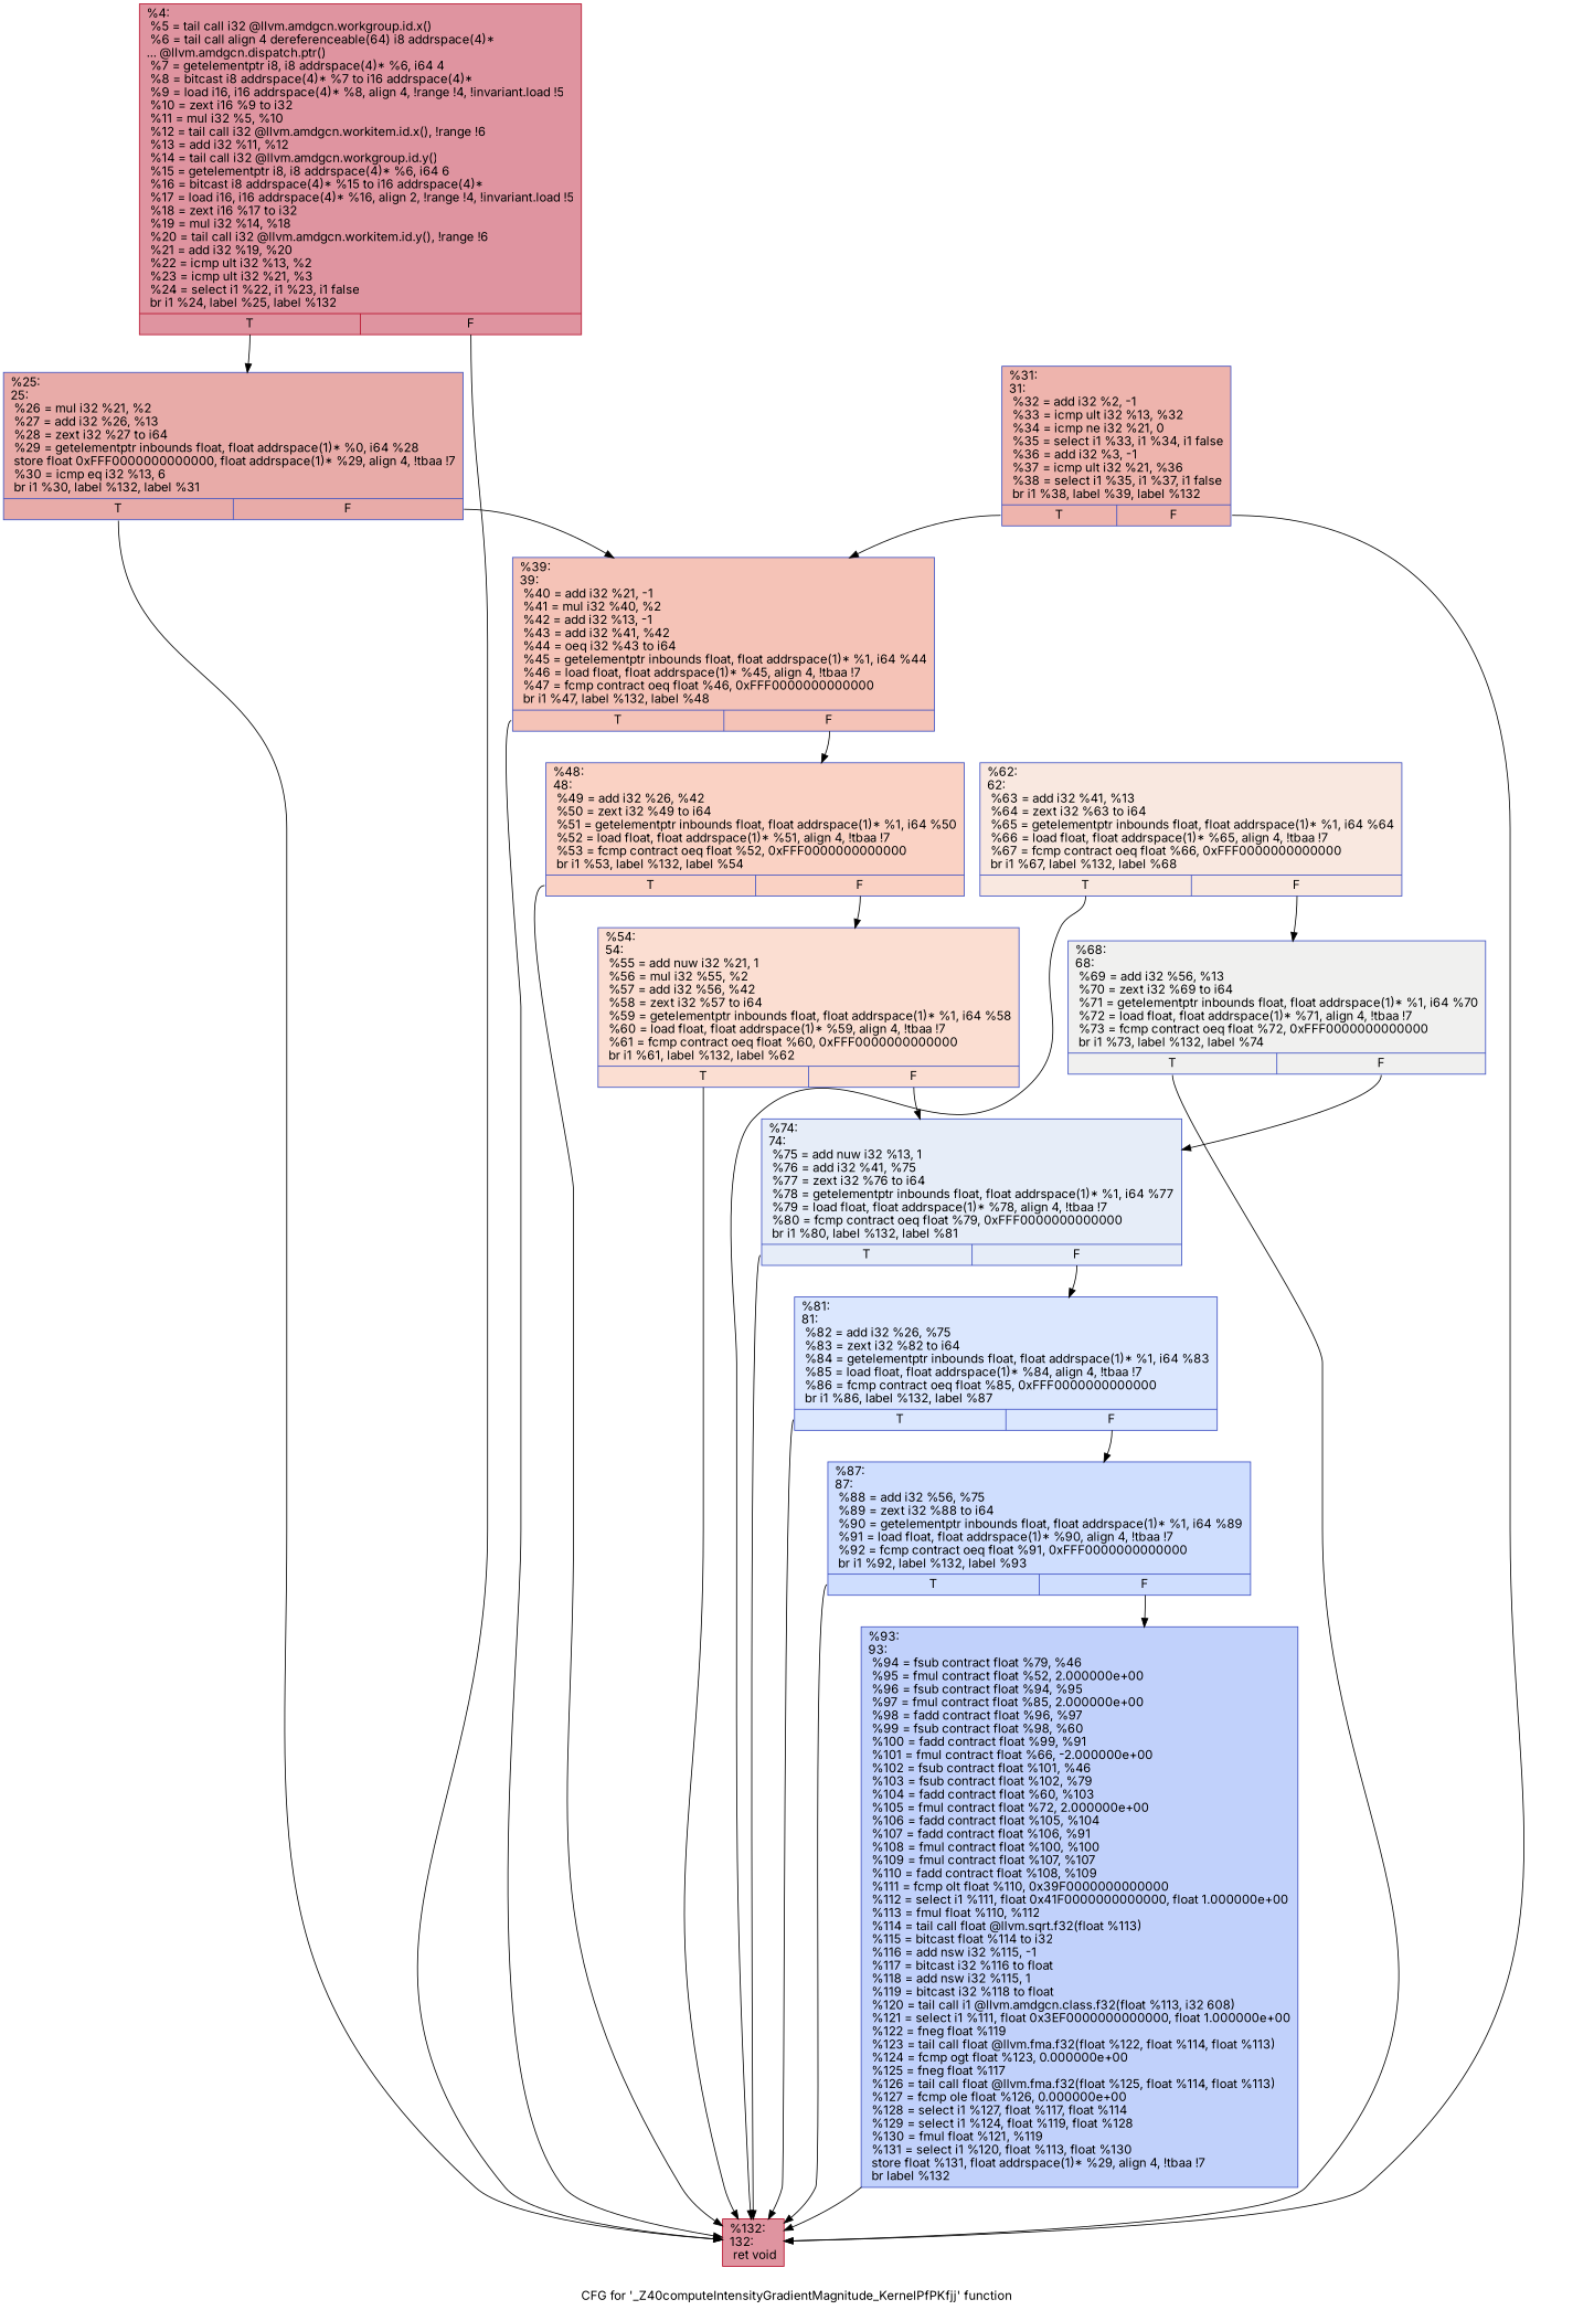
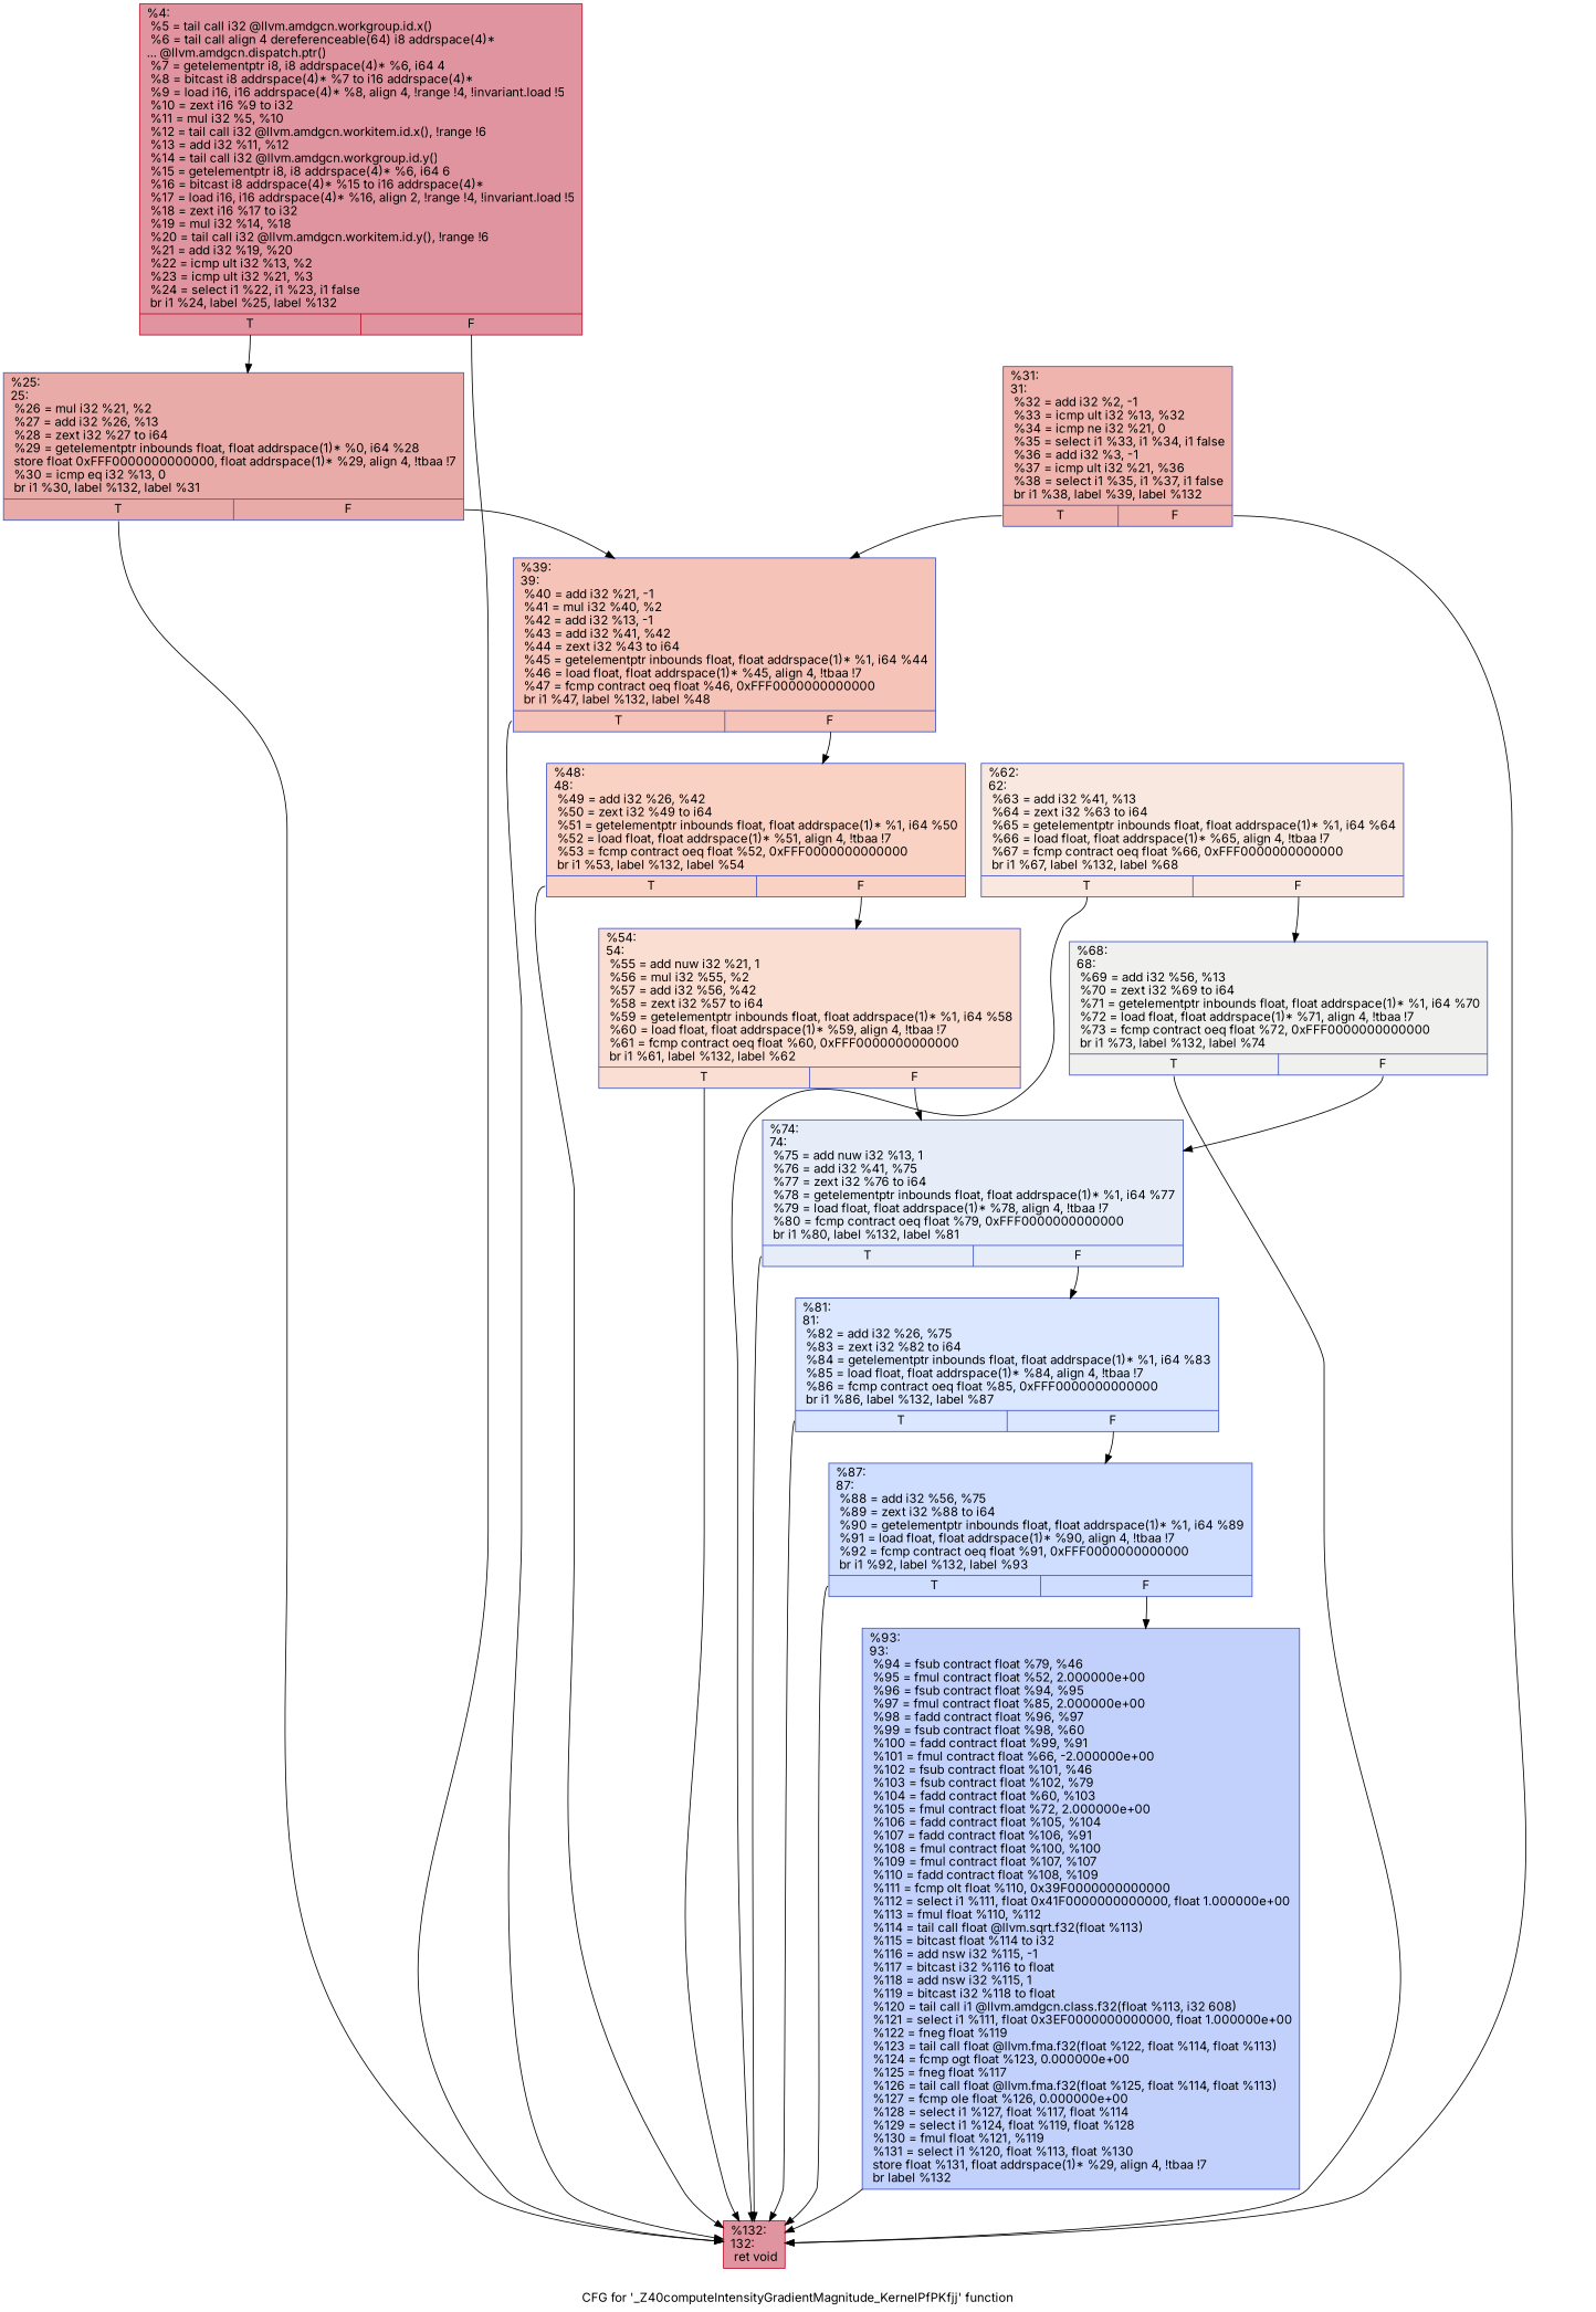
  digraph {
    fontname=Inter
    label="CFG for '_Z40computeIntensityGradientMagnitude_KernelPfPKfjj' function"
    node [color="#3d50c3ff" fillcolor="#b70d2870" fontname=Inter shape=record style=filled]
    edge [fontname=Inter tailport=s0]
    n1 [color="#b70d28ff" label="{%4:\l  %5 = tail call i32 @llvm.amdgcn.workgroup.id.x()\l  %6 = tail call align 4 dereferenceable(64) i8 addrspace(4)*\l... @llvm.amdgcn.dispatch.ptr()\l  %7 = getelementptr i8, i8 addrspace(4)* %6, i64 4\l  %8 = bitcast i8 addrspace(4)* %7 to i16 addrspace(4)*\l  %9 = load i16, i16 addrspace(4)* %8, align 4, !range !4, !invariant.load !5\l  %10 = zext i16 %9 to i32\l  %11 = mul i32 %5, %10\l  %12 = tail call i32 @llvm.amdgcn.workitem.id.x(), !range !6\l  %13 = add i32 %11, %12\l  %14 = tail call i32 @llvm.amdgcn.workgroup.id.y()\l  %15 = getelementptr i8, i8 addrspace(4)* %6, i64 6\l  %16 = bitcast i8 addrspace(4)* %15 to i16 addrspace(4)*\l  %17 = load i16, i16 addrspace(4)* %16, align 2, !range !4, !invariant.load !5\l  %18 = zext i16 %17 to i32\l  %19 = mul i32 %14, %18\l  %20 = tail call i32 @llvm.amdgcn.workitem.id.y(), !range !6\l  %21 = add i32 %19, %20\l  %22 = icmp ult i32 %13, %2\l  %23 = icmp ult i32 %21, %3\l  %24 = select i1 %22, i1 %23, i1 false\l  br i1 %24, label %25, label %132\l|{<s0>T|<s1>F}}"]
-   n2 [fillcolor="#cc403a70" label="{%25:\l25:                                               \l  %26 = mul i32 %21, %2\l  %27 = add i32 %26, %13\l  %28 = zext i32 %27 to i64\l  %29 = getelementptr inbounds float, float addrspace(1)* %0, i64 %28\l  store float 0xFFF0000000000000, float addrspace(1)* %29, align 4, !tbaa !7\l  %30 = icmp eq i32 %13, 6\l  br i1 %30, label %132, label %31\l|{<s0>T|<s1>F}}"]
+   n2 [fillcolor="#cc403a70" label="{%25:\l25:                                               \l  %26 = mul i32 %21, %2\l  %27 = add i32 %26, %13\l  %28 = zext i32 %27 to i64\l  %29 = getelementptr inbounds float, float addrspace(1)* %0, i64 %28\l  store float 0xFFF0000000000000, float addrspace(1)* %29, align 4, !tbaa !7\l  %30 = icmp eq i32 %13, 0\l  br i1 %30, label %132, label %31\l|{<s0>T|<s1>F}}"]
    n3 [color="#b70d28ff" label="{%132:\l132:                                              \l  ret void\l}"]
-   n4 [fillcolor="#e8765c70" label="{%39:\l39:                                               \l  %40 = add i32 %21, -1\l  %41 = mul i32 %40, %2\l  %42 = add i32 %13, -1\l  %43 = add i32 %41, %42\l  %44 = oeq i32 %43 to i64\l  %45 = getelementptr inbounds float, float addrspace(1)* %1, i64 %44\l  %46 = load float, float addrspace(1)* %45, align 4, !tbaa !7\l  %47 = fcmp contract oeq float %46, 0xFFF0000000000000\l  br i1 %47, label %132, label %48\l|{<s0>T|<s1>F}}"]
+   n4 [fillcolor="#e8765c70" label="{%39:\l39:                                               \l  %40 = add i32 %21, -1\l  %41 = mul i32 %40, %2\l  %42 = add i32 %13, -1\l  %43 = add i32 %41, %42\l  %44 = zext i32 %43 to i64\l  %45 = getelementptr inbounds float, float addrspace(1)* %1, i64 %44\l  %46 = load float, float addrspace(1)* %45, align 4, !tbaa !7\l  %47 = fcmp contract oeq float %46, 0xFFF0000000000000\l  br i1 %47, label %132, label %48\l|{<s0>T|<s1>F}}"]
    n5 [fillcolor="#d8564670" label="{%31:\l31:                                               \l  %32 = add i32 %2, -1\l  %33 = icmp ult i32 %13, %32\l  %34 = icmp ne i32 %21, 0\l  %35 = select i1 %33, i1 %34, i1 false\l  %36 = add i32 %3, -1\l  %37 = icmp ult i32 %21, %36\l  %38 = select i1 %35, i1 %37, i1 false\l  br i1 %38, label %39, label %132\l|{<s0>T|<s1>F}}"]
    n6 [fillcolor="#f4987a70" label="{%48:\l48:                                               \l  %49 = add i32 %26, %42\l  %50 = zext i32 %49 to i64\l  %51 = getelementptr inbounds float, float addrspace(1)* %1, i64 %50\l  %52 = load float, float addrspace(1)* %51, align 4, !tbaa !7\l  %53 = fcmp contract oeq float %52, 0xFFF0000000000000\l  br i1 %53, label %132, label %54\l|{<s0>T|<s1>F}}"]
    n7 [fillcolor="#f7b59970" label="{%54:\l54:                                               \l  %55 = add nuw i32 %21, 1\l  %56 = mul i32 %55, %2\l  %57 = add i32 %56, %42\l  %58 = zext i32 %57 to i64\l  %59 = getelementptr inbounds float, float addrspace(1)* %1, i64 %58\l  %60 = load float, float addrspace(1)* %59, align 4, !tbaa !7\l  %61 = fcmp contract oeq float %60, 0xFFF0000000000000\l  br i1 %61, label %132, label %62\l|{<s0>T|<s1>F}}"]
    n8 [fillcolor="#c7d7f070" label="{%74:\l74:                                               \l  %75 = add nuw i32 %13, 1\l  %76 = add i32 %41, %75\l  %77 = zext i32 %76 to i64\l  %78 = getelementptr inbounds float, float addrspace(1)* %1, i64 %77\l  %79 = load float, float addrspace(1)* %78, align 4, !tbaa !7\l  %80 = fcmp contract oeq float %79, 0xFFF0000000000000\l  br i1 %80, label %132, label %81\l|{<s0>T|<s1>F}}"]
    n9 [fillcolor="#f1ccb870" label="{%62:\l62:                                               \l  %63 = add i32 %41, %13\l  %64 = zext i32 %63 to i64\l  %65 = getelementptr inbounds float, float addrspace(1)* %1, i64 %64\l  %66 = load float, float addrspace(1)* %65, align 4, !tbaa !7\l  %67 = fcmp contract oeq float %66, 0xFFF0000000000000\l  br i1 %67, label %132, label %68\l|{<s0>T|<s1>F}}"]
    n10 [fillcolor="#dedcdb70" label="{%68:\l68:                                               \l  %69 = add i32 %56, %13\l  %70 = zext i32 %69 to i64\l  %71 = getelementptr inbounds float, float addrspace(1)* %1, i64 %70\l  %72 = load float, float addrspace(1)* %71, align 4, !tbaa !7\l  %73 = fcmp contract oeq float %72, 0xFFF0000000000000\l  br i1 %73, label %132, label %74\l|{<s0>T|<s1>F}}"]
    n11 [fillcolor="#aec9fc70" label="{%81:\l81:                                               \l  %82 = add i32 %26, %75\l  %83 = zext i32 %82 to i64\l  %84 = getelementptr inbounds float, float addrspace(1)* %1, i64 %83\l  %85 = load float, float addrspace(1)* %84, align 4, !tbaa !7\l  %86 = fcmp contract oeq float %85, 0xFFF0000000000000\l  br i1 %86, label %132, label %87\l|{<s0>T|<s1>F}}"]
    n12 [fillcolor="#93b5fe70" label="{%87:\l87:                                               \l  %88 = add i32 %56, %75\l  %89 = zext i32 %88 to i64\l  %90 = getelementptr inbounds float, float addrspace(1)* %1, i64 %89\l  %91 = load float, float addrspace(1)* %90, align 4, !tbaa !7\l  %92 = fcmp contract oeq float %91, 0xFFF0000000000000\l  br i1 %92, label %132, label %93\l|{<s0>T|<s1>F}}"]
    n13 [fillcolor="#7396f570" label="{%93:\l93:                                               \l  %94 = fsub contract float %79, %46\l  %95 = fmul contract float %52, 2.000000e+00\l  %96 = fsub contract float %94, %95\l  %97 = fmul contract float %85, 2.000000e+00\l  %98 = fadd contract float %96, %97\l  %99 = fsub contract float %98, %60\l  %100 = fadd contract float %99, %91\l  %101 = fmul contract float %66, -2.000000e+00\l  %102 = fsub contract float %101, %46\l  %103 = fsub contract float %102, %79\l  %104 = fadd contract float %60, %103\l  %105 = fmul contract float %72, 2.000000e+00\l  %106 = fadd contract float %105, %104\l  %107 = fadd contract float %106, %91\l  %108 = fmul contract float %100, %100\l  %109 = fmul contract float %107, %107\l  %110 = fadd contract float %108, %109\l  %111 = fcmp olt float %110, 0x39F0000000000000\l  %112 = select i1 %111, float 0x41F0000000000000, float 1.000000e+00\l  %113 = fmul float %110, %112\l  %114 = tail call float @llvm.sqrt.f32(float %113)\l  %115 = bitcast float %114 to i32\l  %116 = add nsw i32 %115, -1\l  %117 = bitcast i32 %116 to float\l  %118 = add nsw i32 %115, 1\l  %119 = bitcast i32 %118 to float\l  %120 = tail call i1 @llvm.amdgcn.class.f32(float %113, i32 608)\l  %121 = select i1 %111, float 0x3EF0000000000000, float 1.000000e+00\l  %122 = fneg float %119\l  %123 = tail call float @llvm.fma.f32(float %122, float %114, float %113)\l  %124 = fcmp ogt float %123, 0.000000e+00\l  %125 = fneg float %117\l  %126 = tail call float @llvm.fma.f32(float %125, float %114, float %113)\l  %127 = fcmp ole float %126, 0.000000e+00\l  %128 = select i1 %127, float %117, float %114\l  %129 = select i1 %124, float %119, float %128\l  %130 = fmul float %121, %119\l  %131 = select i1 %120, float %113, float %130\l  store float %131, float addrspace(1)* %29, align 4, !tbaa !7\l  br label %132\l}"]
    n1 -> n2
    n1 -> n3 [tailport=s1]
    n2 -> n3
    n2 -> n4 [tailport=s1]
    n4 -> n3
    n4 -> n6 [tailport=s1]
    n5 -> n3 [tailport=s1]
    n5 -> n4
    n6 -> n3
    n6 -> n7 [tailport=s1]
    n7 -> n3
    n7 -> n8 [tailport=s1]
    n8 -> n3
    n8 -> n11 [tailport=s1]
    n9 -> n3
    n9 -> n10 [tailport=s1]
    n10 -> n3
    n10 -> n8 [tailport=s1]
    n11 -> n3
    n11 -> n12 [tailport=s1]
    n12 -> n3
    n12 -> n13 [tailport=s1]
    n13 -> n3
  }
